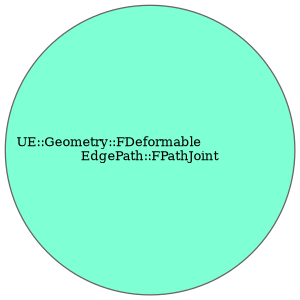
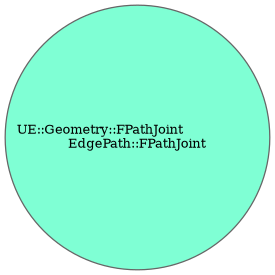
  digraph {
    rankdir=LR
    fontname="DejaVu Serif"
-   n1 [color=grey40 fillcolor=aquamarine fontname="DejaVu Serif" fontsize=10 height=0.2 label="UE::Geometry::FDeformable\lEdgePath::FPathJoint" shape=circle style=filled width=0.4]
+   n1 [color=grey40 fillcolor=aquamarine fontname="DejaVu Serif" fontsize=10 height=0.2 label="UE::Geometry::FPathJoint\lEdgePath::FPathJoint" shape=circle style=filled width=0.4]
  }
